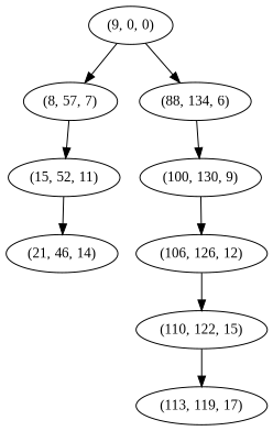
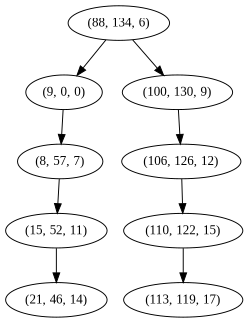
  digraph {
    fontname="Liberation Serif"
    node [fontname="Liberation Serif"]
    edge [fontname="Liberation Serif"]
    n1 [label="(9, 0, 0)"]
    "(8, 57, 7)"
    "(88, 134, 6)"
    "(15, 52, 11)"
    "(100, 130, 9)"
    "(21, 46, 14)"
    "(106, 126, 12)"
    "(110, 122, 15)"
    "(113, 119, 17)"
    n1 -> "(8, 57, 7)"
-   n1 -> "(88, 134, 6)"
+   "(88, 134, 6)" -> n1
    "(8, 57, 7)" -> "(15, 52, 11)"
    "(88, 134, 6)" -> "(100, 130, 9)"
    "(15, 52, 11)" -> "(21, 46, 14)"
    "(100, 130, 9)" -> "(106, 126, 12)"
    "(106, 126, 12)" -> "(110, 122, 15)"
    "(110, 122, 15)" -> "(113, 119, 17)"
  }
